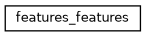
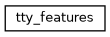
  digraph {
    rankdir=LR
-   n1 [color=black fillcolor=white fontname=Helvetica fontsize=10 height=0.2 label=features_features shape=record style=filled width=0.4]
+   n1 [color=black fillcolor=white fontname=Helvetica fontsize=10 height=0.2 label=tty_features shape=record style=filled width=0.4]
  }
